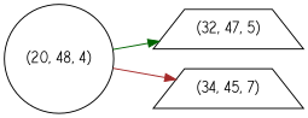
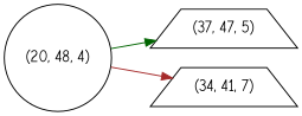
  digraph {
    fontname="Comic Neue"
    rankdir=LR
    node [fontname="Comic Neue" shape=trapezium]
    edge [fontname="Comic Neue"]
    "(20, 48, 4)" [shape=circle]
-   "(32, 47, 5)"
-   "(34, 41, 7)" [label="(34, 45, 7)"]
+   "(32, 47, 5)" [label="(37, 47, 5)"]
+   "(34, 41, 7)"
    "(20, 48, 4)" -> "(32, 47, 5)" [color=darkgreen]
    "(20, 48, 4)" -> "(34, 41, 7)" [color=brown]
  }
